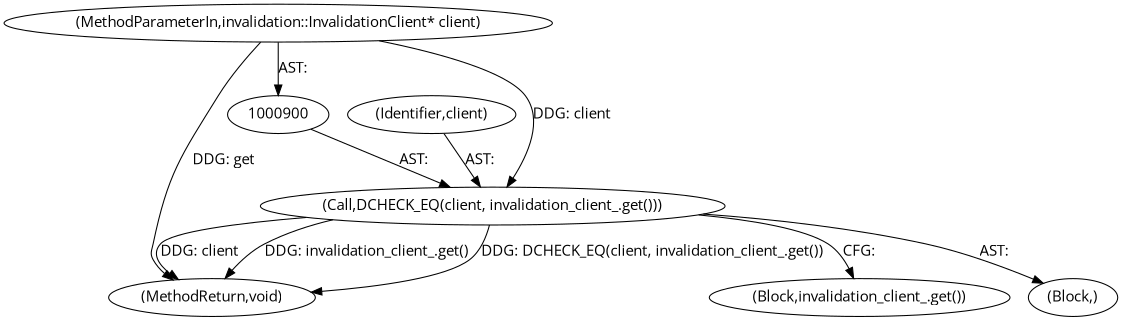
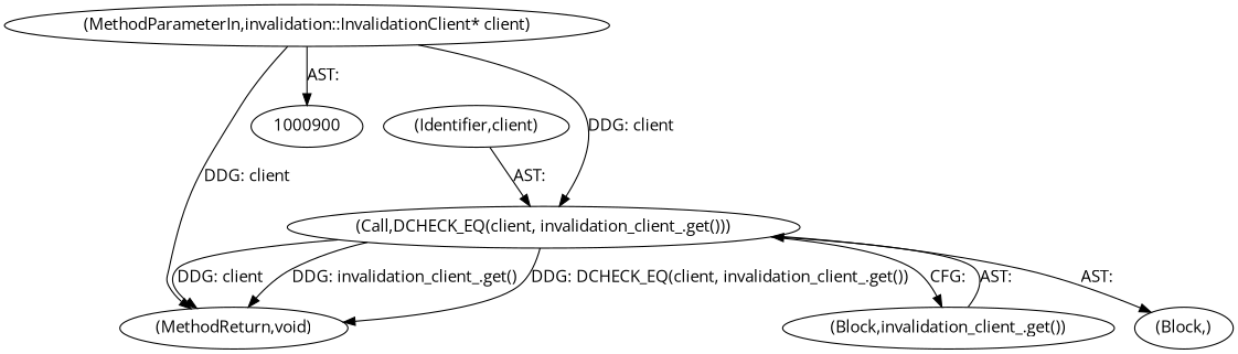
  digraph {
    fontname="Open Sans"
    node [fontname="Open Sans"]
    edge [fontname="Open Sans"]
    n1 [label="(Call,DCHECK_EQ(client, invalidation_client_.get()))"]
    n2 [label="(Block,invalidation_client_.get())"]
    n3 [label="(MethodReturn,void)"]
    n4 [label="(Block,)"]
    n5 [label="(MethodParameterIn,invalidation::InvalidationClient* client)"]
    n6 [label=1000900]
    n7 [label="(Identifier,client)"]
    n1 -> n2 [label="CFG: "]
    n1 -> n3 [label="DDG: invalidation_client_.get()"]
    n1 -> n3 [label="DDG: DCHECK_EQ(client, invalidation_client_.get())"]
    n1 -> n3 [label="DDG: client"]
    n1 -> n4 [label="AST: "]
-   n6 -> n1 [label="AST: "]
+   n2 -> n1 [label="AST: "]
    n5 -> n1 [label="DDG: client"]
-   n5 -> n3 [label="DDG: get"]
+   n5 -> n3 [label="DDG: client"]
    n5 -> n6 [label="AST: "]
    n7 -> n1 [label="AST: "]
  }
